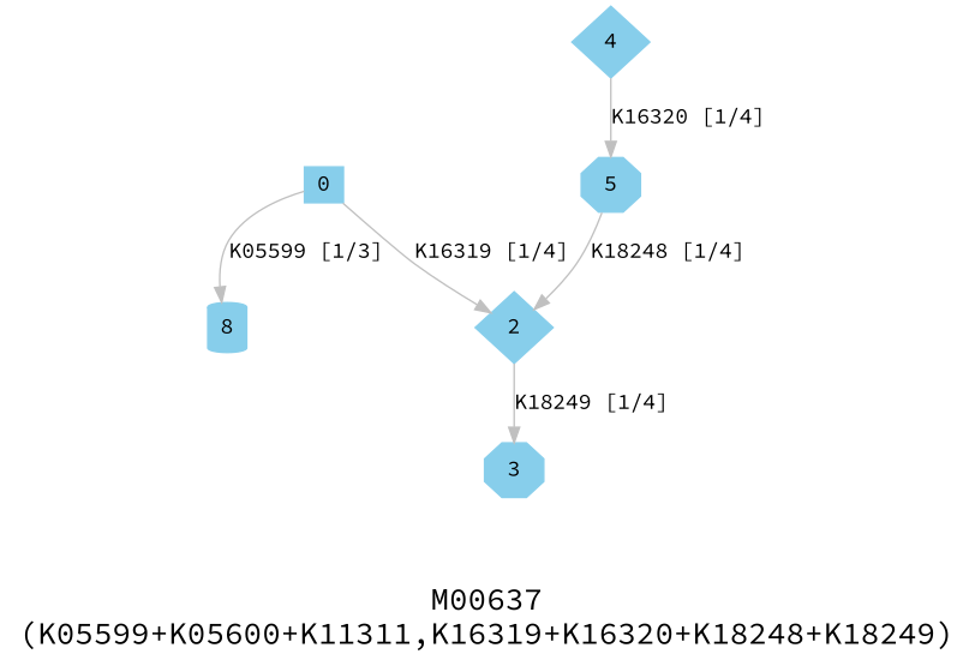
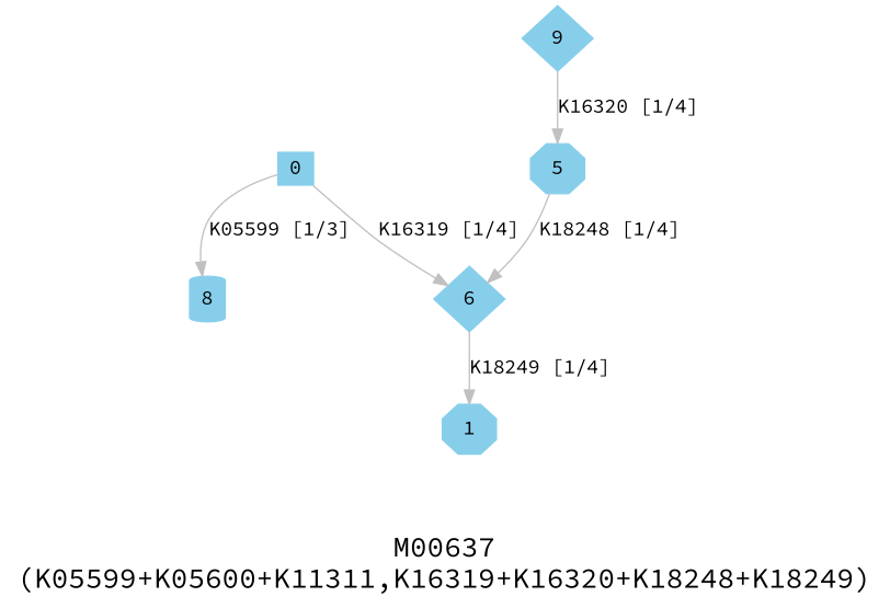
  digraph {
    fontname="Source Code Pro"
    fontsize=20
    label="M00637\n(K05599+K05600+K11311,K16319+K16320+K18248+K18249)"
    node [color=skyblue fontname="Source Code Pro" shape=octagon style=filled]
    edge [color=grey fontname="Source Code Pro"]
    0 [height=.3 shape=box width=.3]
-   1 [height=.3 width=.3 label=3]
+   1 [height=.3 width=.3]
    n3 [height=.3 label=8 shape=cylinder width=.3]
-   4 [height=.3 shape=diamond width=.3]
+   4 [height=.3 shape=diamond width=.3 label=9]
    5 [height=.3 width=.3]
-   6 [height=.3 shape=diamond width=.3 label=2]
+   6 [height=.3 shape=diamond width=.3]
    subgraph sub_1 {
      0
      1
      n3
      4
      5
      6
    }
    0 -> n3 [label="K05599 [1/3]"]
    0 -> 6 [label="K16319 [1/4]"]
    4 -> 5 [label="K16320 [1/4]"]
    5 -> 6 [label="K18248 [1/4]"]
    6 -> 1 [label="K18249 [1/4]"]
  }
